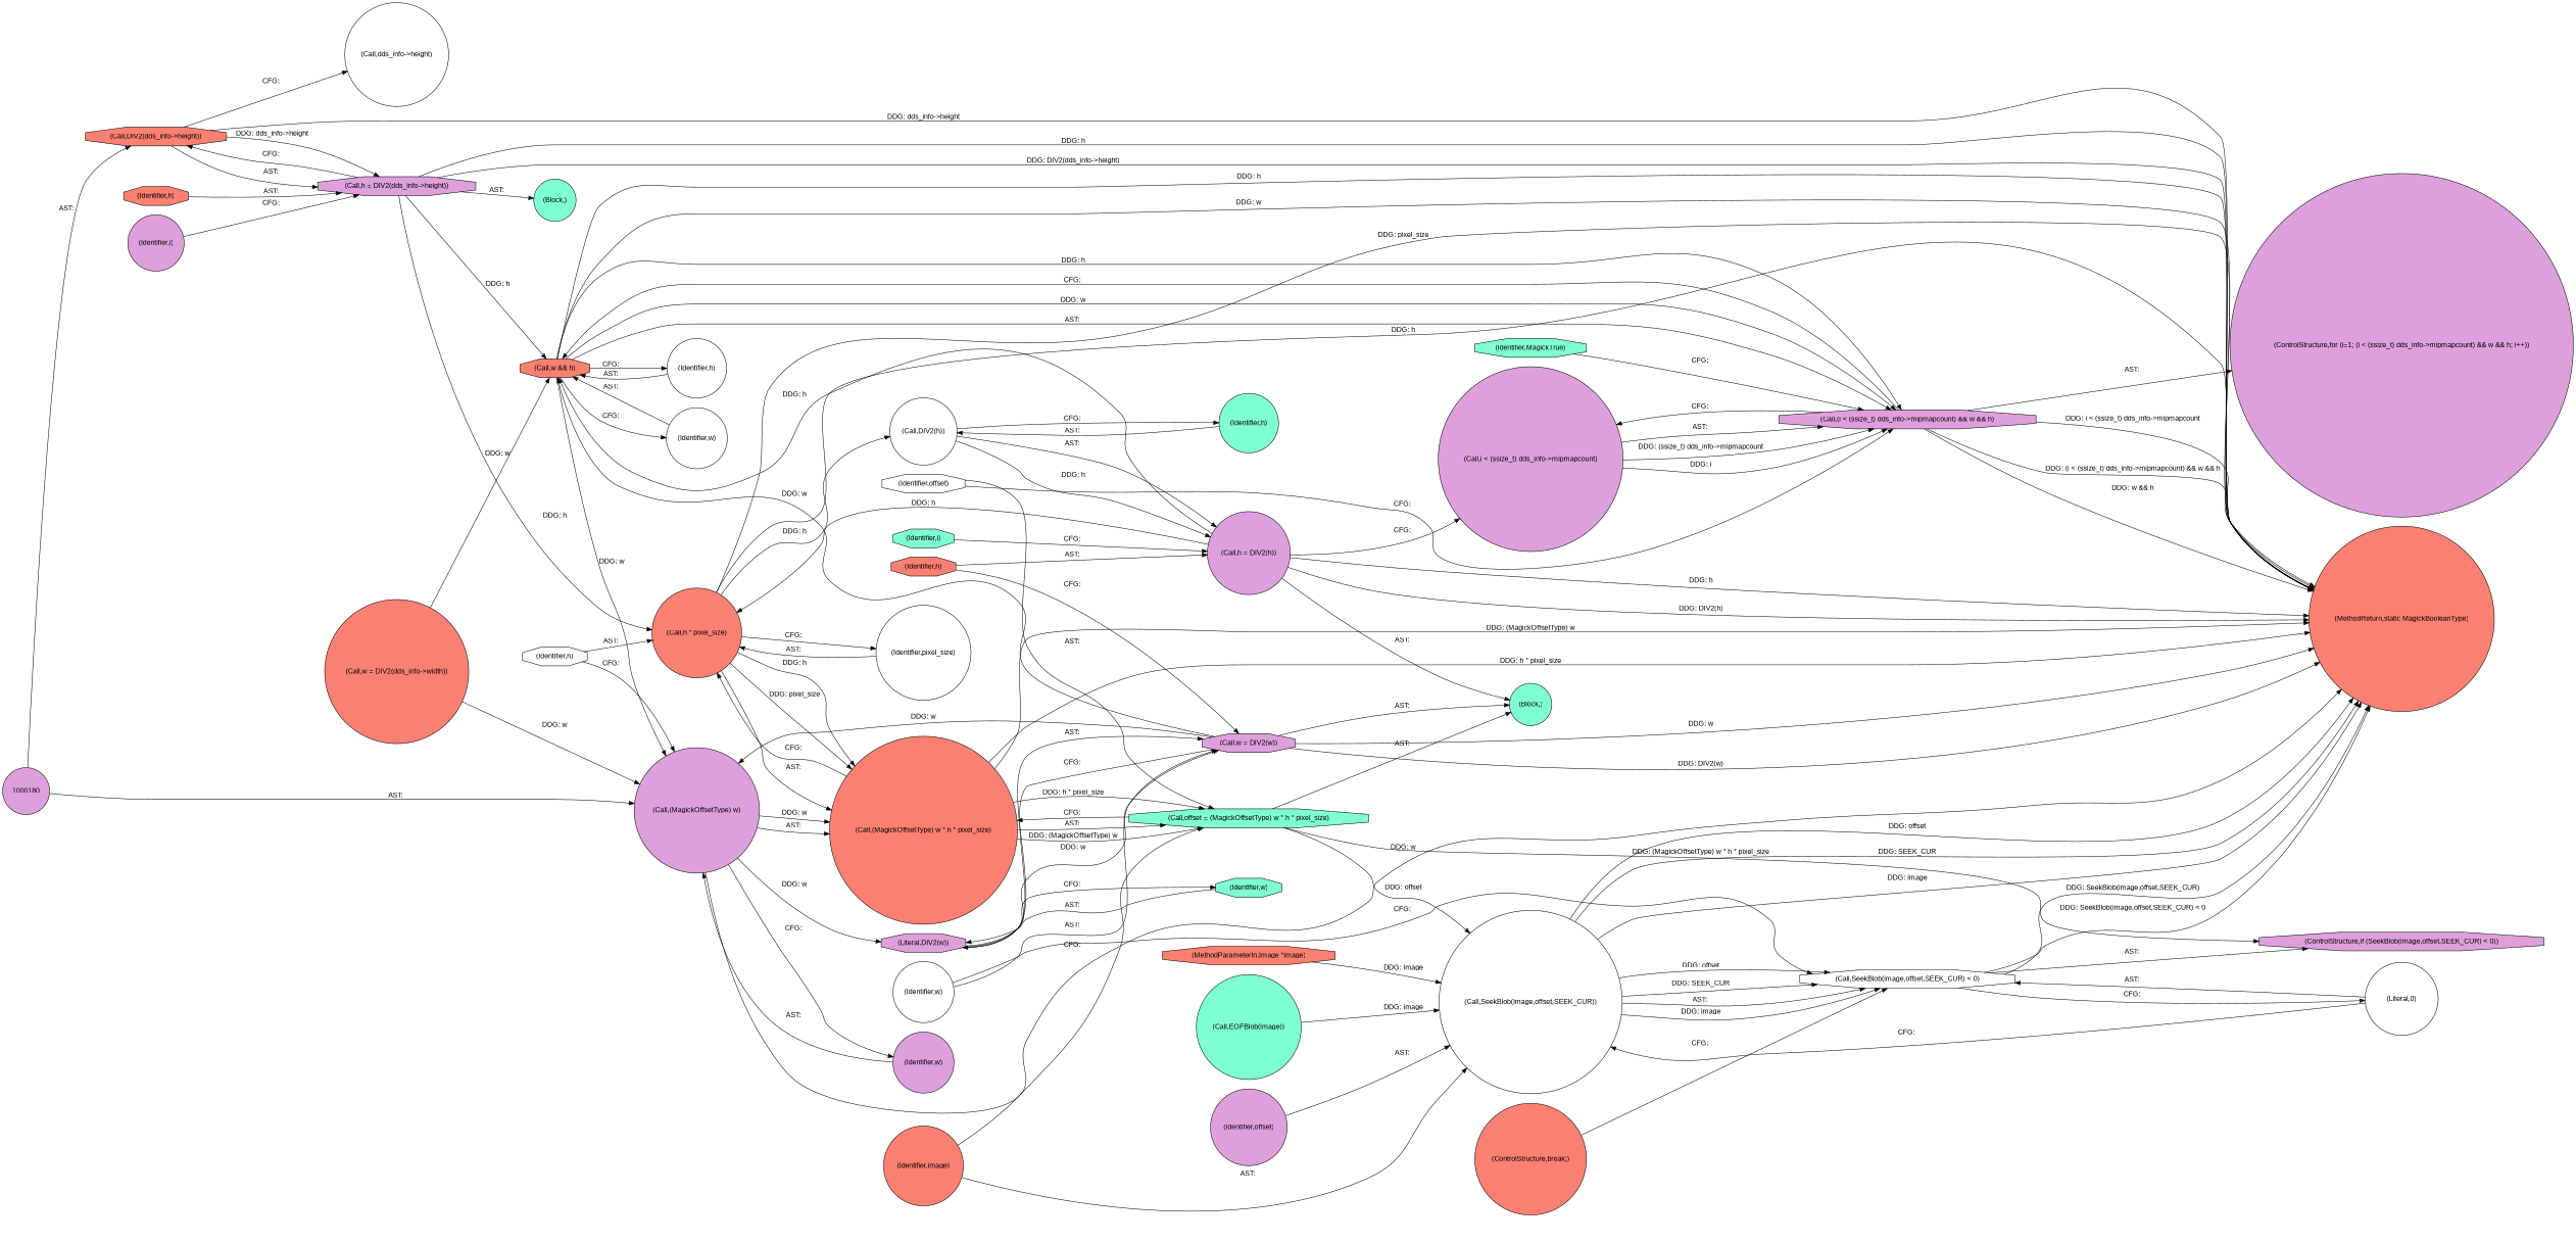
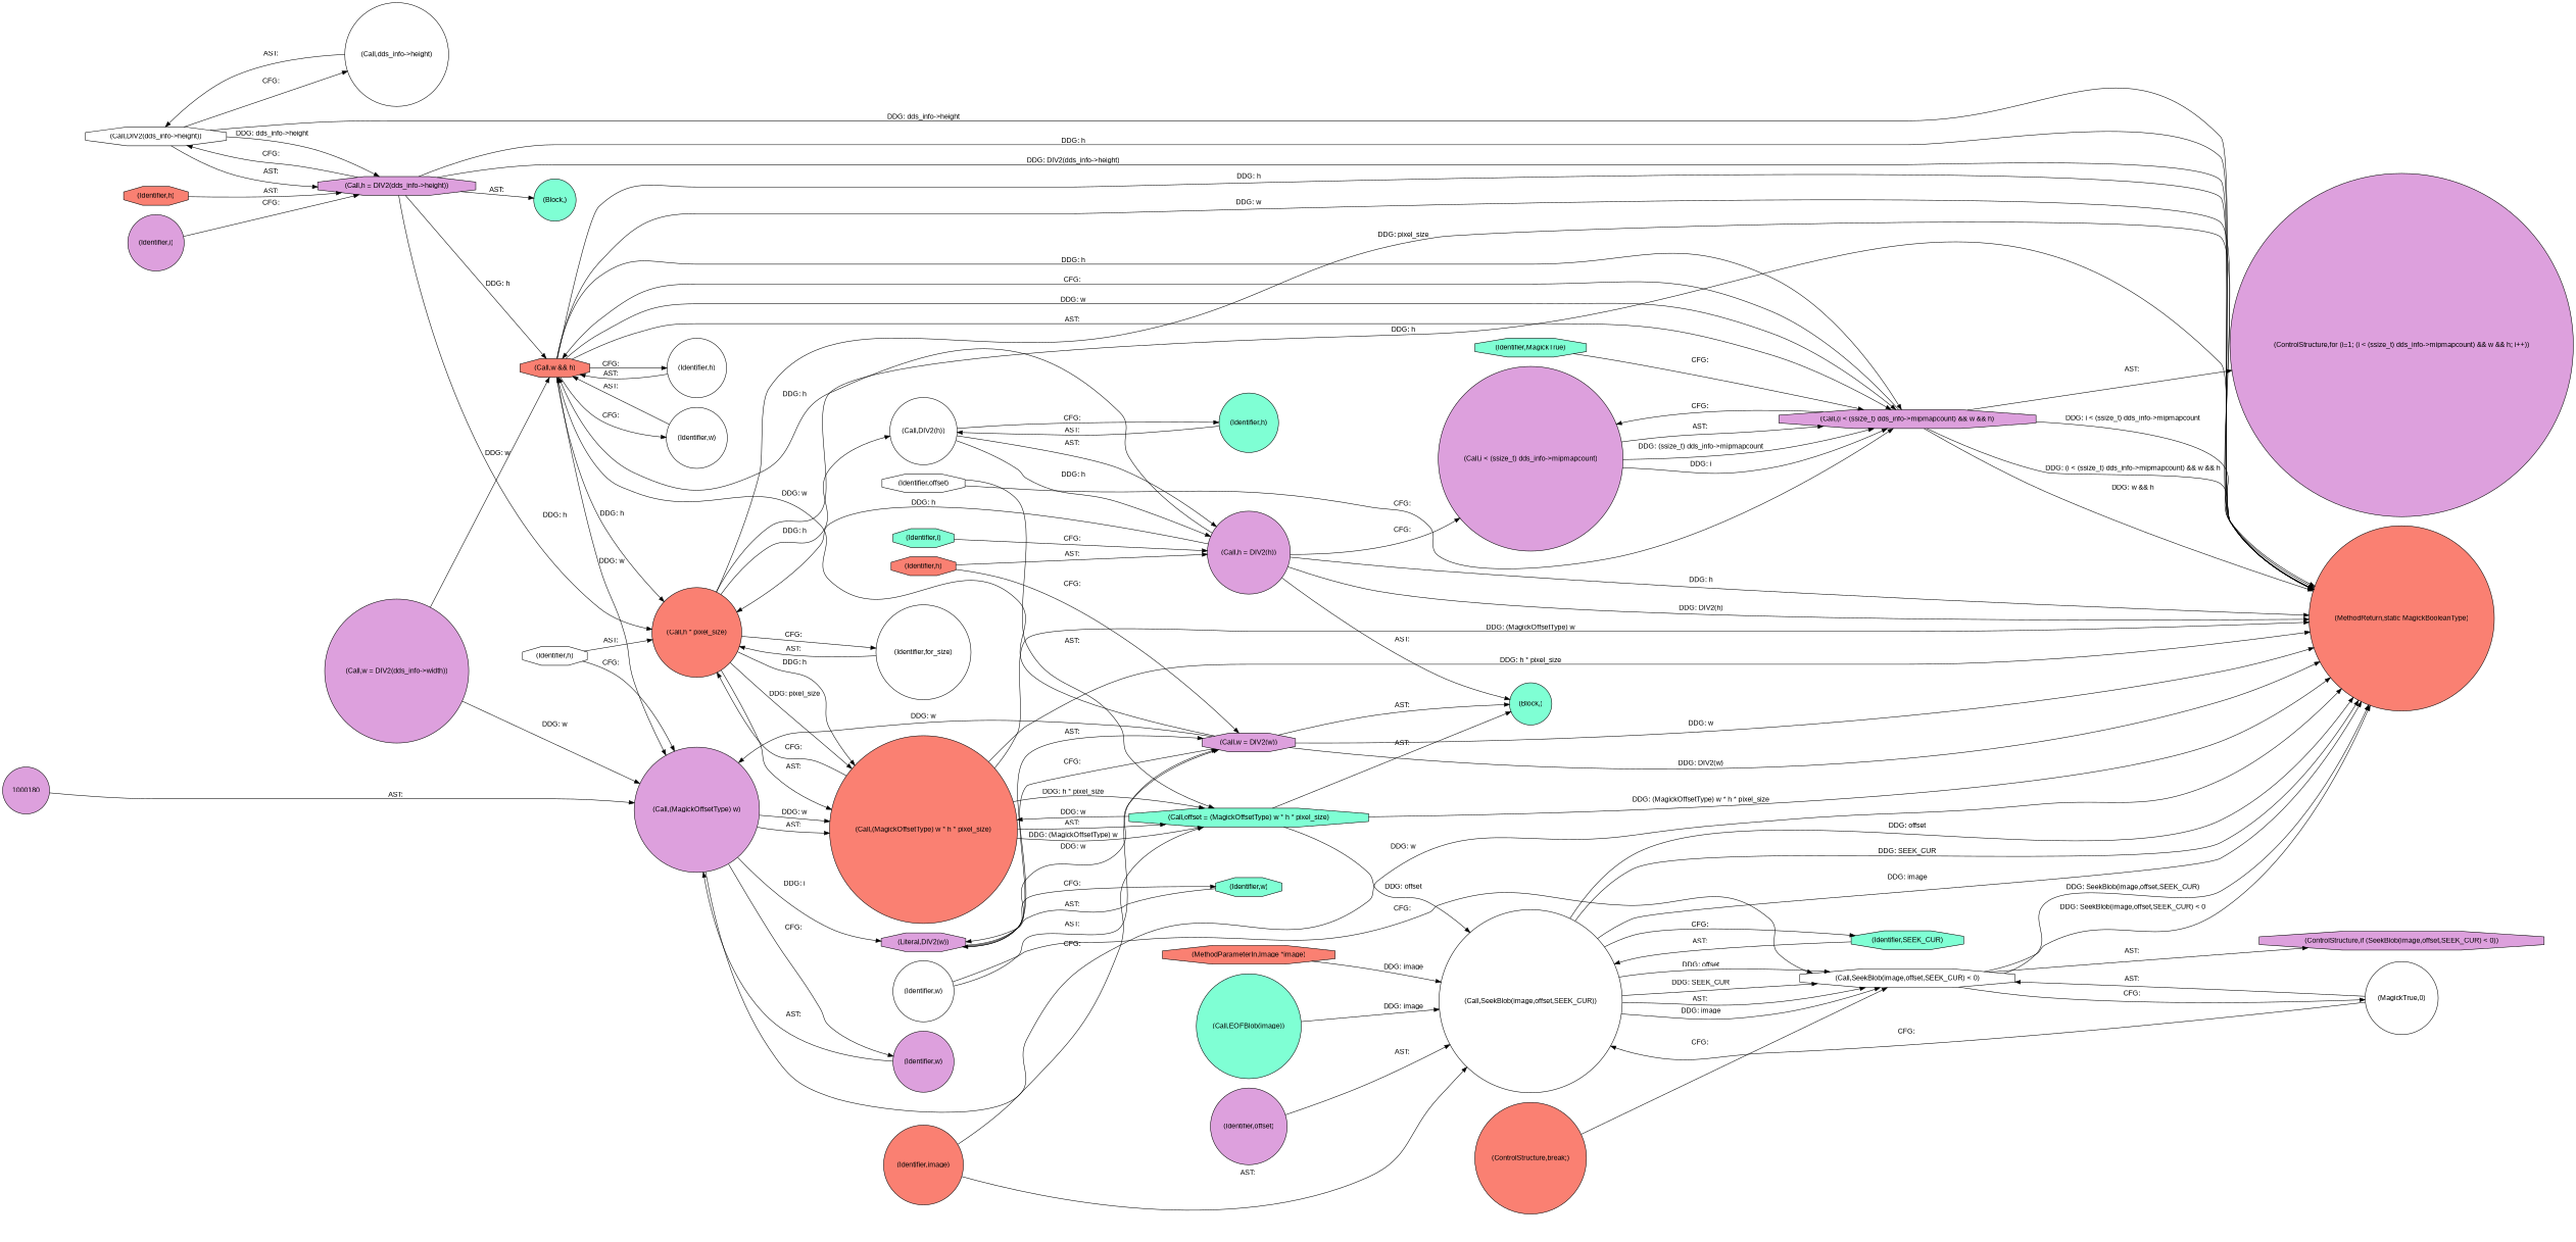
  digraph {
    fontname="Liberation Sans"
    rankdir=LR
    node [fillcolor=plum fontname="Liberation Sans" shape=circle style=filled]
    edge [fontname="Liberation Sans"]
-   n1 [fillcolor=salmon label="(Call,DIV2(dds_info->height))" shape=octagon]
+   n1 [fillcolor=white label="(Call,DIV2(dds_info->height))" shape=octagon]
    n2 [label="(Call,h = DIV2(dds_info->height))" shape=octagon]
    n3 [fillcolor=salmon label="(MethodReturn,static MagickBooleanType)"]
    n4 [fillcolor=white label="(Call,dds_info->height)"]
    n5 [fillcolor=salmon label="(Call,w && h)" shape=octagon]
    n6 [fillcolor=salmon label="(Call,h * pixel_size)"]
    n7 [fillcolor=aquamarine label="(Block,)"]
    n8 [label="(Call,(i < (ssize_t) dds_info->mipmapcount) && w && h)" shape=octagon]
    n9 [label="(Call,(MagickOffsetType) w)"]
    n10 [fillcolor=white label="(Identifier,w)"]
    n11 [fillcolor=white label="(Identifier,h)"]
    n12 [fillcolor=salmon label="(Call,(MagickOffsetType) w * h * pixel_size)"]
    n13 [fillcolor=white label="(Call,DIV2(h))"]
-   n14 [fillcolor=white label="(Identifier,pixel_size)"]
+   n14 [fillcolor=white label="(Identifier,for_size)"]
    n15 [label="(ControlStructure,for (i=1; (i < (ssize_t) dds_info->mipmapcount) && w && h; i++))"]
    n16 [label="(Call,i < (ssize_t) dds_info->mipmapcount)"]
    n17 [label="(Literal,DIV2(w))" shape=octagon]
    n18 [label="(Identifier,w)"]
    n19 [fillcolor=aquamarine label="(Call,offset = (MagickOffsetType) w * h * pixel_size)" shape=octagon]
    n20 [label="(Call,w = DIV2(w))" shape=octagon]
    n21 [fillcolor=aquamarine label="(Identifier,w)" shape=octagon]
    n22 [fillcolor=white label="(Call,SeekBlob(image,offset,SEEK_CUR))"]
    n23 [fillcolor=aquamarine label="(Block,)"]
    n24 [fillcolor=white label="(Call,SeekBlob(image,offset,SEEK_CUR) < 0)" shape=octagon]
-   n26 [fillcolor=white label="(Literal,0)"]
+   n25 [fillcolor=aquamarine label="(Identifier,SEEK_CUR)" shape=octagon]
+   n26 [fillcolor=white label="(MagickTrue,0)"]
    n27 [label="(ControlStructure,if (SeekBlob(image,offset,SEEK_CUR) < 0))" shape=octagon]
    n28 [label="(Call,h = DIV2(h))"]
    n29 [fillcolor=aquamarine label="(Identifier,h)"]
    n30 [fillcolor=white label="(Identifier,offset)" shape=octagon]
    n31 [fillcolor=white label="(Identifier,w)"]
    n32 [fillcolor=salmon label="(ControlStructure,break;)"]
    n33 [fillcolor=aquamarine label="(Call,EOFBlob(image))"]
    n34 [fillcolor=aquamarine label="(Identifier,i)" shape=octagon]
    n35 [fillcolor=salmon label="(Identifier,h)" shape=octagon]
    n36 [fillcolor=white label="(Identifier,h)" shape=octagon]
    n37 [label="(Identifier,offset)"]
    n38 [fillcolor=salmon label="(MethodParameterIn,Image *image)" shape=octagon]
-   n39 [fillcolor=salmon label="(Call,w = DIV2(dds_info->width))"]
+   n39 [label="(Call,w = DIV2(dds_info->width))"]
    n40 [fillcolor=salmon label="(Identifier,h)" shape=octagon]
    n41 [fillcolor=salmon label="(Identifier,image)"]
    n42 [label="(Identifier,i)"]
    n43 [fillcolor=aquamarine label="(Identifier,MagickTrue)" shape=octagon]
    1000180
    n1 -> n2 [label="AST: "]
    n1 -> n2 [label="DDG: dds_info->height"]
    n1 -> n3 [label="DDG: dds_info->height"]
    n1 -> n4 [label="CFG: "]
    n2 -> n1 [label="CFG: "]
    n2 -> n3 [label="DDG: h"]
    n2 -> n3 [label="DDG: DIV2(dds_info->height)"]
    n2 -> n5 [label="DDG: h"]
    n2 -> n6 [label="DDG: h"]
    n2 -> n7 [label="AST: "]
-   1000180 -> n1 [label="AST: "]
+   n4 -> n1 [label="AST: "]
    n5 -> n3 [label="DDG: h"]
    n5 -> n3 [label="DDG: w"]
+   n5 -> n6 [label="DDG: h"]
    n5 -> n8 [label="AST: "]
    n5 -> n8 [label="DDG: w"]
    n5 -> n8 [label="DDG: h"]
    n5 -> n9 [label="DDG: w"]
    n5 -> n10 [label="CFG: "]
    n5 -> n11 [label="CFG: "]
    n6 -> n3 [label="DDG: pixel_size"]
    n6 -> n3 [label="DDG: h"]
    n6 -> n12 [label="AST: "]
    n6 -> n12 [label="DDG: h"]
    n6 -> n12 [label="DDG: pixel_size"]
    n6 -> n13 [label="DDG: h"]
    n6 -> n14 [label="CFG: "]
    n8 -> n3 [label="DDG: w && h"]
    n8 -> n3 [label="DDG: i < (ssize_t) dds_info->mipmapcount"]
    n8 -> n3 [label="DDG: (i < (ssize_t) dds_info->mipmapcount) && w && h"]
    n8 -> n5 [label="CFG: "]
    n8 -> n15 [label="AST: "]
    n8 -> n16 [label="CFG: "]
    n9 -> n3 [label="DDG: w"]
    n9 -> n12 [label="AST: "]
    n9 -> n12 [label="DDG: w"]
-   n9 -> n17 [label="DDG: w"]
+   n9 -> n17 [label="DDG: i"]
    n9 -> n18 [label="CFG: "]
    n10 -> n5 [label="AST: "]
    n11 -> n5 [label="AST: "]
    n12 -> n3 [label="DDG: h * pixel_size"]
    n12 -> n3 [label="DDG: (MagickOffsetType) w"]
    n12 -> n6 [label="CFG: "]
    n12 -> n19 [label="AST: "]
    n12 -> n19 [label="DDG: (MagickOffsetType) w"]
    n12 -> n19 [label="DDG: h * pixel_size"]
    n13 -> n28 [label="AST: "]
    n13 -> n28 [label="DDG: h"]
    n13 -> n29 [label="CFG: "]
    n14 -> n6 [label="AST: "]
    n16 -> n8 [label="AST: "]
    n16 -> n8 [label="DDG: i"]
    n16 -> n8 [label="DDG: (ssize_t) dds_info->mipmapcount"]
    n17 -> n20 [label="AST: "]
    n17 -> n20 [label="DDG: w"]
    n17 -> n21 [label="CFG: "]
    n18 -> n9 [label="AST: "]
-   n19 -> n27 [label="DDG: (MagickOffsetType) w * h * pixel_size"]
-   n19 -> n12 [label="CFG: "]
+   n19 -> n3 [label="DDG: (MagickOffsetType) w * h * pixel_size"]
+   n19 -> n12 [label="DDG: w"]
    n19 -> n22 [label="DDG: offset"]
    n19 -> n23 [label="AST: "]
    n20 -> n3 [label="DDG: w"]
    n20 -> n3 [label="DDG: DIV2(w)"]
    n20 -> n5 [label="DDG: w"]
    n20 -> n9 [label="DDG: w"]
    n20 -> n17 [label="CFG: "]
    n20 -> n23 [label="AST: "]
    n21 -> n17 [label="AST: "]
    n22 -> n3 [label="DDG: SEEK_CUR"]
    n22 -> n3 [label="DDG: image"]
    n22 -> n3 [label="DDG: offset"]
    n22 -> n24 [label="AST: "]
    n22 -> n24 [label="DDG: image"]
    n22 -> n24 [label="DDG: offset"]
    n22 -> n24 [label="DDG: SEEK_CUR"]
+   n22 -> n25 [label="CFG: "]
    n24 -> n3 [label="DDG: SeekBlob(image,offset,SEEK_CUR) < 0"]
    n24 -> n3 [label="DDG: SeekBlob(image,offset,SEEK_CUR)"]
    n24 -> n26 [label="CFG: "]
    n24 -> n27 [label="AST: "]
+   n25 -> n22 [label="AST: "]
    n26 -> n22 [label="CFG: "]
    n26 -> n24 [label="AST: "]
    n28 -> n3 [label="DDG: DIV2(h)"]
    n28 -> n3 [label="DDG: h"]
    n28 -> n5 [label="DDG: h"]
    n28 -> n6 [label="DDG: h"]
    n28 -> n16 [label="CFG: "]
    n28 -> n23 [label="AST: "]
    n29 -> n13 [label="AST: "]
    n30 -> n8 [label="CFG: "]
    n30 -> n19 [label="AST: "]
    n31 -> n20 [label="AST: "]
    n31 -> n24 [label="CFG: "]
    n32 -> n24 [label="CFG: "]
    n33 -> n22 [label="DDG: image"]
    n34 -> n28 [label="CFG: "]
    n35 -> n20 [label="CFG: "]
    n35 -> n28 [label="AST: "]
    n36 -> n6 [label="AST: "]
    n36 -> n9 [label="CFG: "]
    n37 -> n22 [label="AST: "]
    n38 -> n22 [label="DDG: image"]
    n39 -> n5 [label="DDG: w"]
    n39 -> n9 [label="DDG: w"]
    n40 -> n2 [label="AST: "]
    n41 -> n19 [label="CFG: "]
    n41 -> n22 [label="AST: "]
    n42 -> n2 [label="CFG: "]
    n43 -> n8 [label="CFG: "]
    1000180 -> n9 [label="AST: "]
  }
